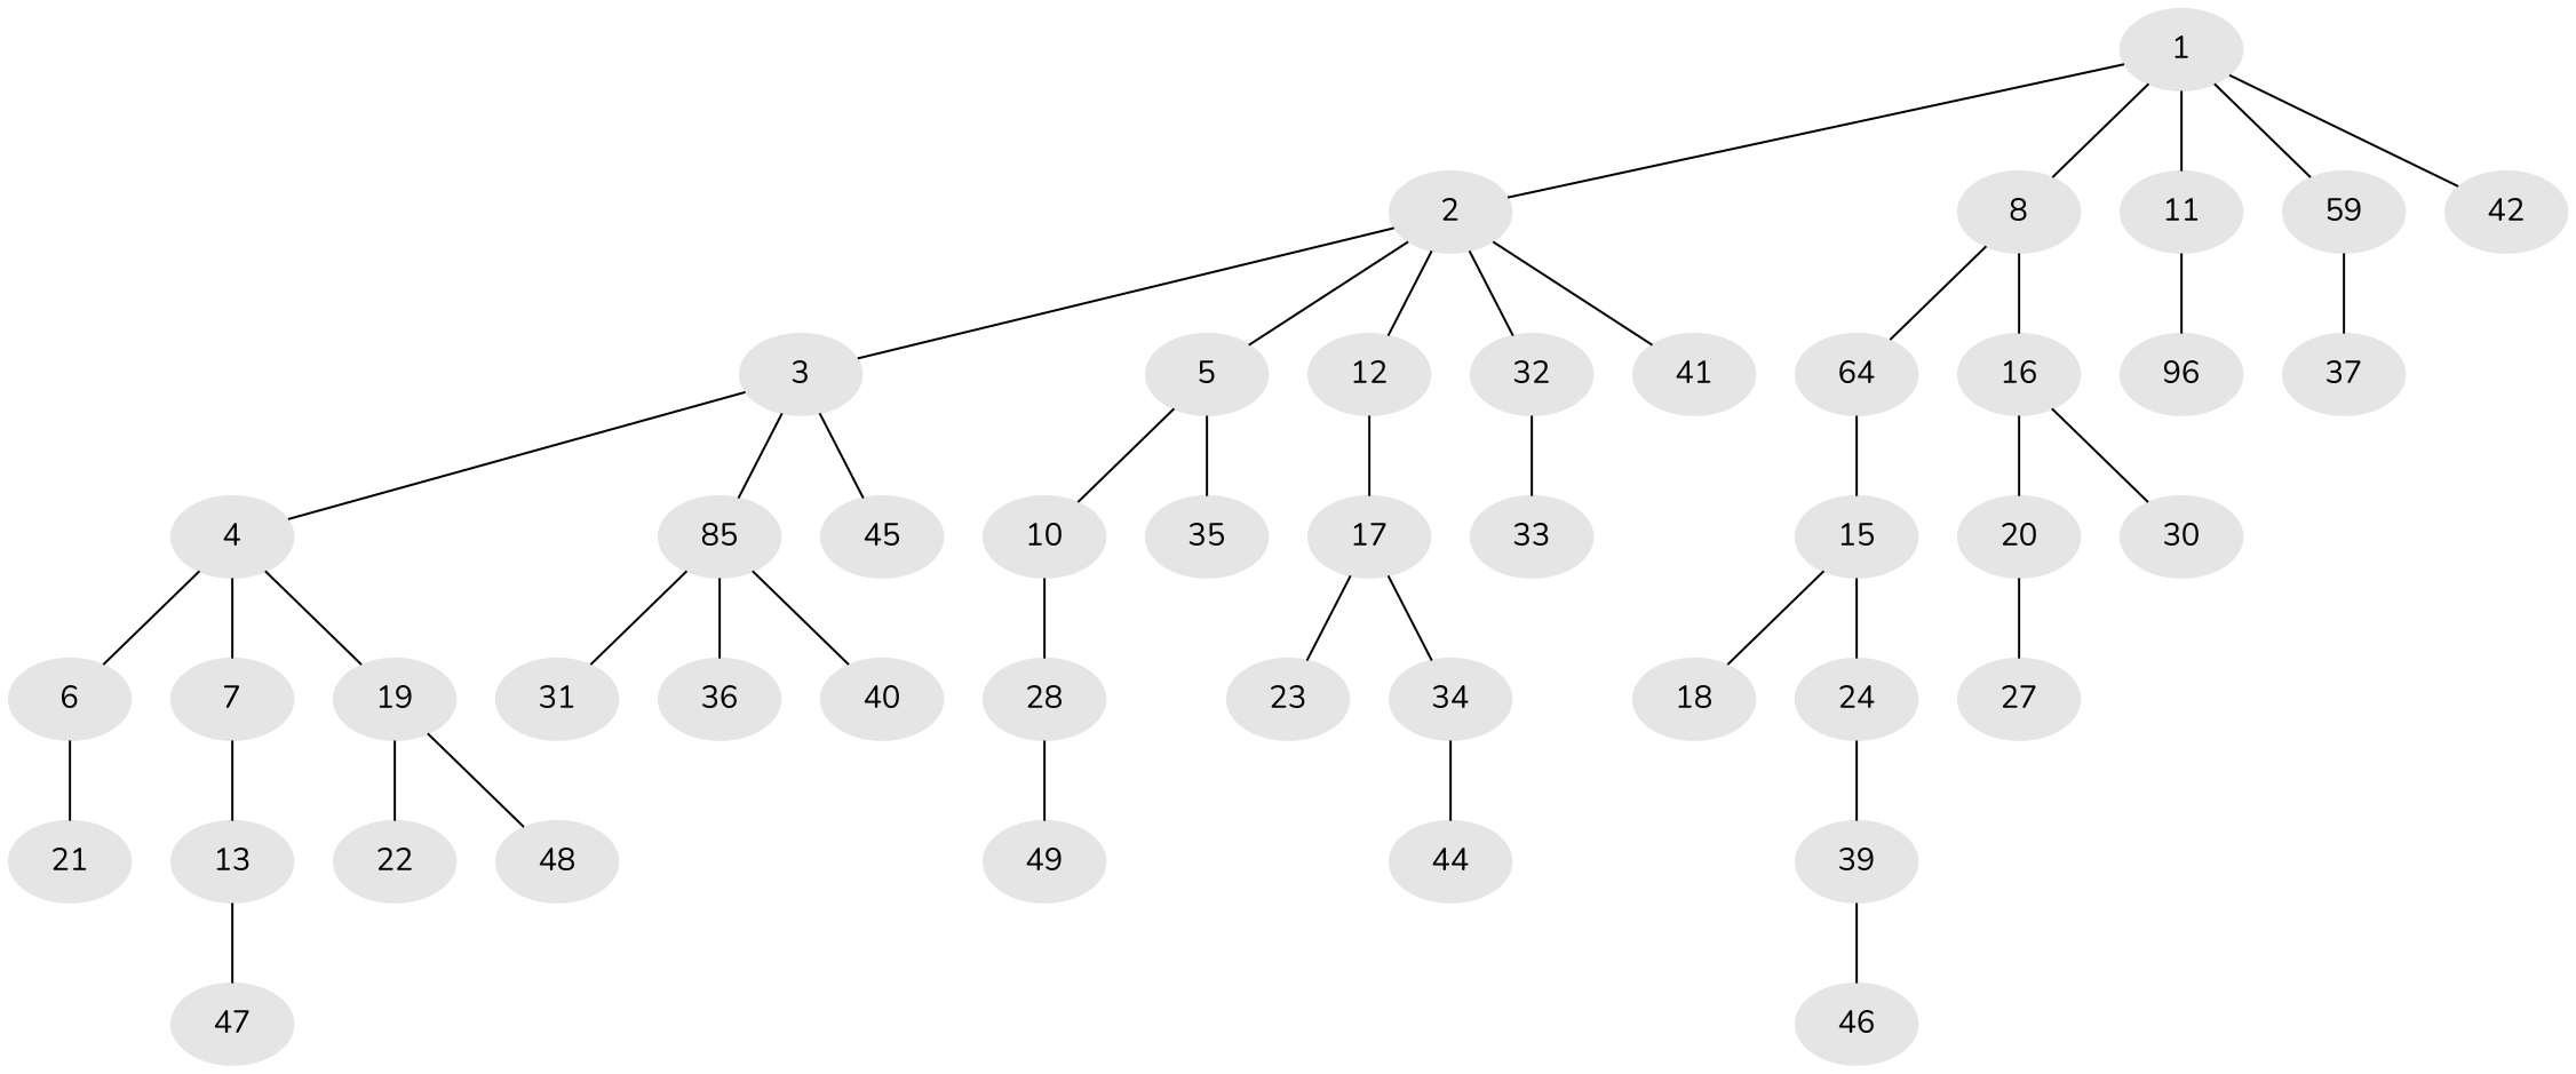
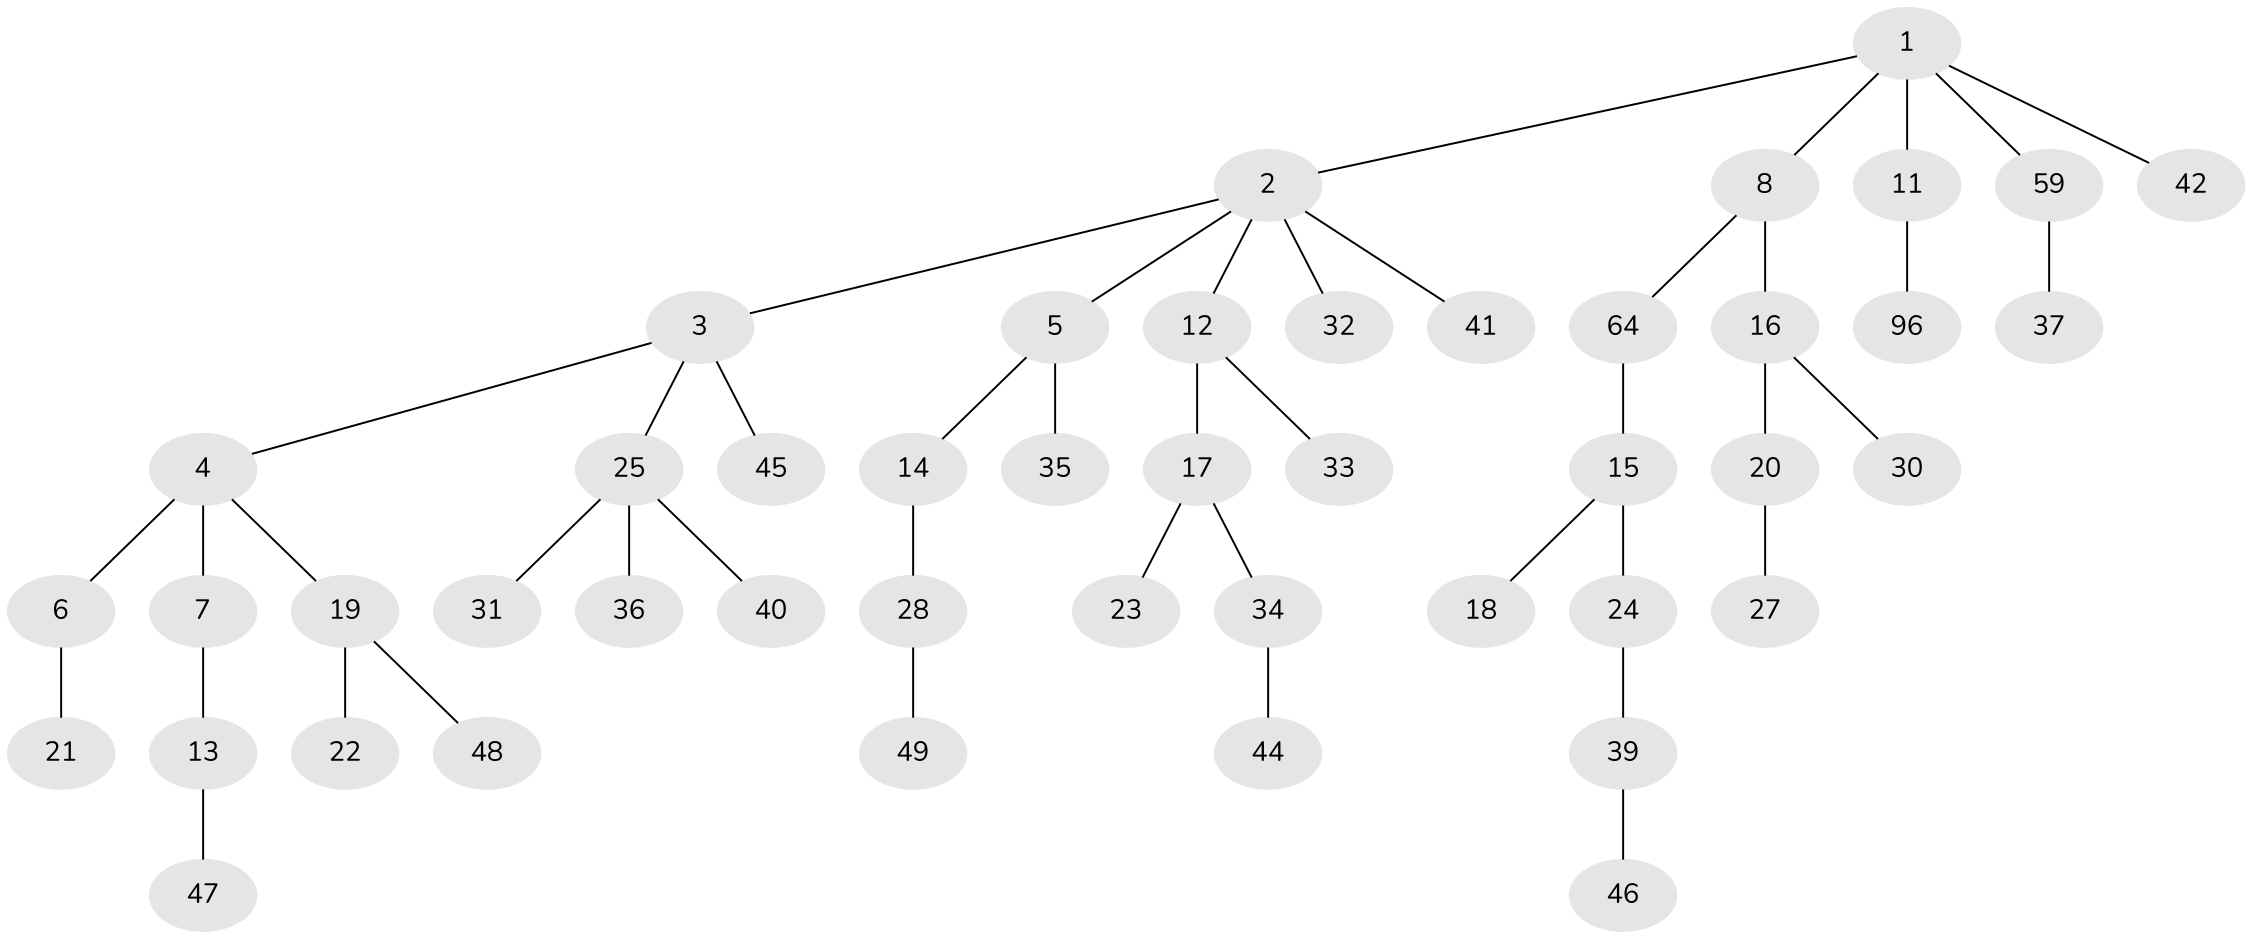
  graph {
    fontname=Nunito
    node [color=gray90 fontname=Nunito style=filled]
    edge [fontname=Nunito weight=1.0]
    1
    2
    8
    11
    n5 [label=59]
    42
    3
    5
    12
    32
    41
    n12 [label=64]
    16
    n14 [label=96]
    37
    4
-   25 [label=85]
+   25
    45
-   10
+   10 [label=14]
    35
    17
    33
    6
    7
    19
    31
    36
    40
    21
    13
    22
    n32 [label=48]
    28
    47
    15
    20
    30
    n38 [label=49]
    23
    34
    18
    24
    39
    27
    44
    46
    1 -- 2
    1 -- 8
    1 -- 11
    1 -- n5
    1 -- 42
    2 -- 3
    2 -- 5
    2 -- 12
    2 -- 32
    2 -- 41
    8 -- n12
    8 -- 16
    11 -- n14
    n5 -- 37
    3 -- 4
    3 -- 25
    3 -- 45
    5 -- 10
    5 -- 35
    12 -- 17
-   32 -- 33
+   12 -- 33
    n12 -- 15
    16 -- 20
    16 -- 30
    4 -- 6
    4 -- 7 [weight=2.0]
    4 -- 19
    25 -- 31
    25 -- 36
    25 -- 40
    10 -- 28
    17 -- 23
    17 -- 34
    6 -- 21
    7 -- 13
    19 -- 22
    19 -- n32
    13 -- 47
    28 -- n38
    15 -- 18
    15 -- 24 [weight=2.0]
    20 -- 27
    34 -- 44
    24 -- 39
    39 -- 46
  }
